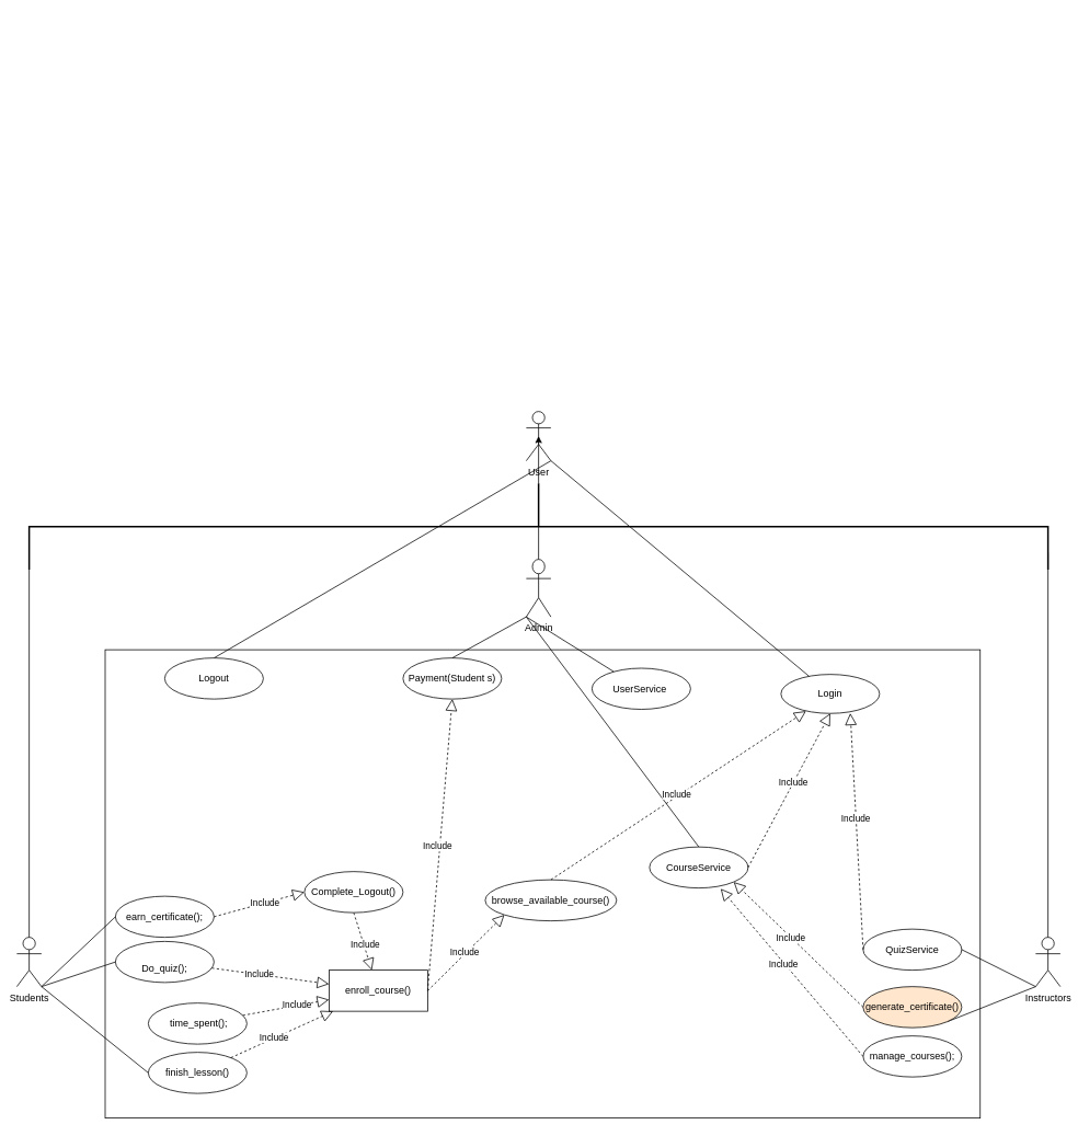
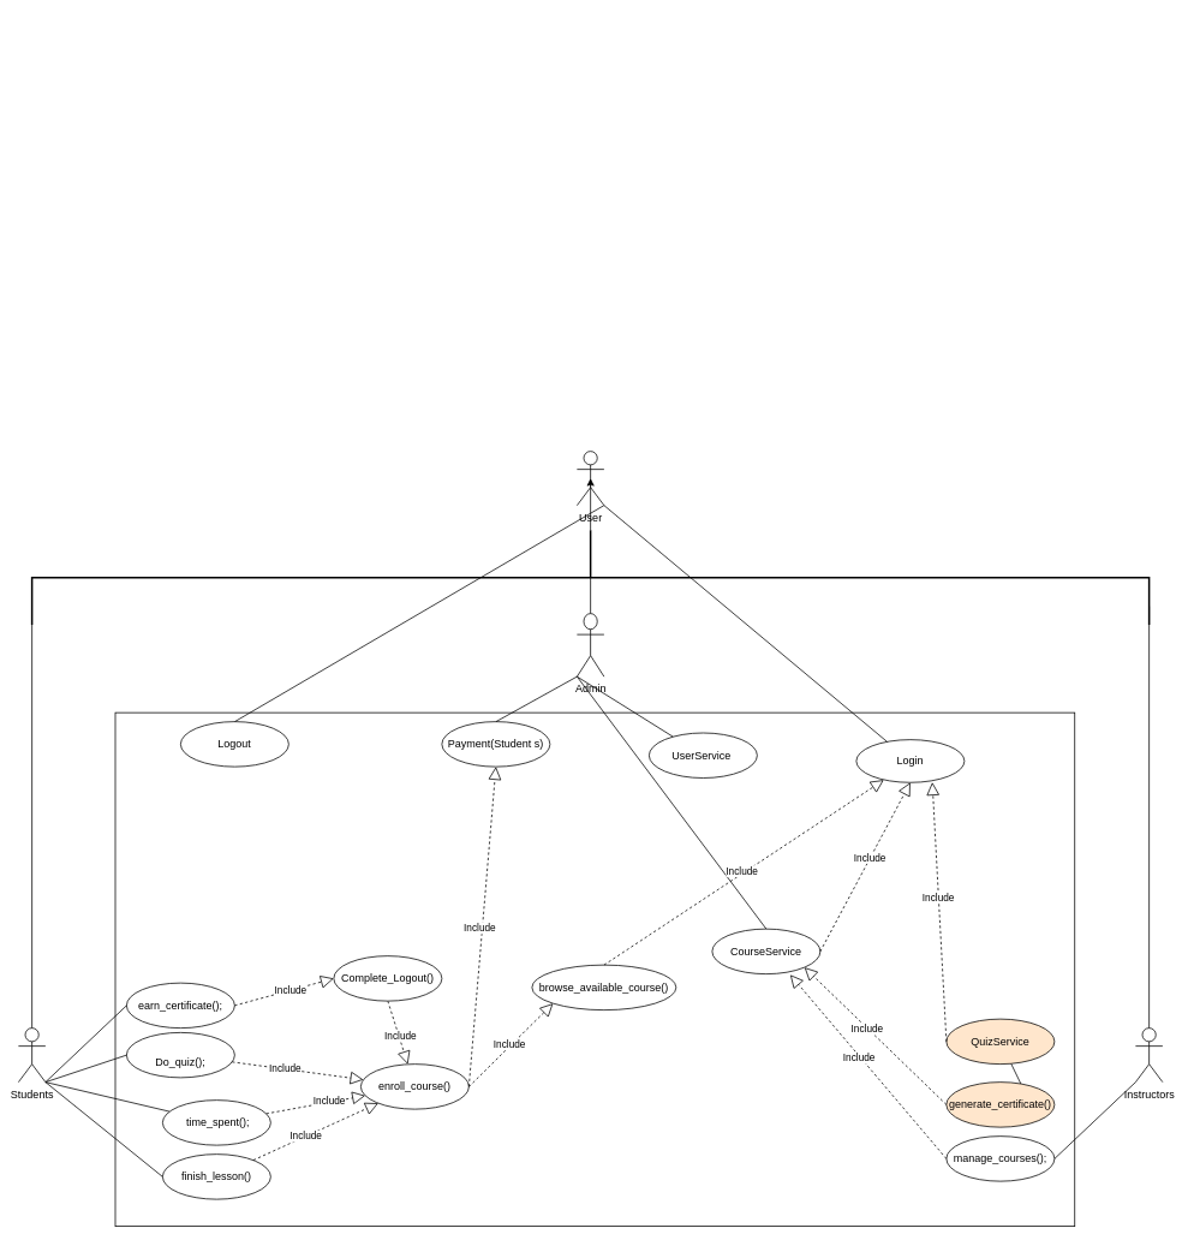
  <mxCell id="0" />
  <mxCell id="1" parent="0" />
  <mxCell id="2" value="Instructors" style="shape=umlActor;verticalLabelPosition=bottom;verticalAlign=top;html=1;outlineConnect=0;" vertex="1" parent="1"><mxGeometry x="1260" y="1140" width="30" height="60" as="geometry" /></mxCell>
  <mxCell id="3" value="Students&lt;div&gt;&lt;br&gt;&lt;/div&gt;" style="shape=umlActor;verticalLabelPosition=bottom;verticalAlign=top;html=1;outlineConnect=0;" vertex="1" parent="1"><mxGeometry x="20" y="1140" width="30" height="60" as="geometry" /></mxCell>
  <mxCell id="4" value="" style="rounded=0;whiteSpace=wrap;html=1;" vertex="1" parent="1"><mxGeometry x="127.5" y="790" width="1065" height="570" as="geometry" /></mxCell>
  <mxCell id="5" value="finish_lesson()" style="ellipse;whiteSpace=wrap;html=1;" vertex="1" parent="1"><mxGeometry x="180" y="1280" width="120" height="50" as="geometry" /></mxCell>
- <mxCell id="6" value="enroll_course()" style="whiteSpace=wrap;html=1;rounded=0;" vertex="1" parent="1"><mxGeometry x="400" y="1180" width="120" height="50" as="geometry" /></mxCell>
+ <mxCell id="6" value="enroll_course()" style="ellipse;whiteSpace=wrap;html=1;" vertex="1" parent="1"><mxGeometry x="400" y="1180" width="120" height="50" as="geometry" /></mxCell>
  <mxCell id="7" value="browse_available_course()" style="ellipse;whiteSpace=wrap;html=1;" vertex="1" parent="1"><mxGeometry x="590" y="1070" width="160" height="50" as="geometry" /></mxCell>
  <mxCell id="8" value="earn_certificate();" style="ellipse;whiteSpace=wrap;html=1;" vertex="1" parent="1"><mxGeometry x="140" y="1090" width="120" height="50" as="geometry" /></mxCell>
  <mxCell id="9" value="&lt;br&gt;Do_quiz();" style="ellipse;whiteSpace=wrap;html=1;" vertex="1" parent="1"><mxGeometry x="140" y="1145" width="120" height="50" as="geometry" /></mxCell>
- <mxCell id="10" value="QuizService" style="ellipse;whiteSpace=wrap;html=1;" vertex="1" parent="1"><mxGeometry x="1050" y="1130" width="120" height="50" as="geometry" /></mxCell>
+ <mxCell id="10" value="QuizService" style="ellipse;whiteSpace=wrap;html=1;fillColor=#ffe6cc;" vertex="1" parent="1"><mxGeometry x="1050" y="1130" width="120" height="50" as="geometry" /></mxCell>
  <mxCell id="11" value="manage_courses();" style="ellipse;whiteSpace=wrap;html=1;" vertex="1" parent="1"><mxGeometry x="1050" y="1260" width="120" height="50" as="geometry" /></mxCell>
  <mxCell id="12" value="Logout" style="ellipse;whiteSpace=wrap;html=1;" vertex="1" parent="1"><mxGeometry x="200" y="800" width="120" height="50" as="geometry" /></mxCell>
  <mxCell id="13" value="Login" style="ellipse;whiteSpace=wrap;html=1;" vertex="1" parent="1"><mxGeometry x="950" y="820" width="120" height="47.5" as="geometry" /></mxCell>
  <mxCell id="14" value="" style="endArrow=block;dashed=1;endFill=0;endSize=12;html=1;rounded=0;" edge="1" parent="1" source="9" target="6"><mxGeometry width="50" height="50" relative="1" as="geometry"><mxPoint x="610" y="1470" as="sourcePoint" /><mxPoint x="560" y="1520" as="targetPoint" /></mxGeometry></mxCell>
  <mxCell id="15" value="Include" style="edgeLabel;html=1;align=center;verticalAlign=middle;resizable=0;points=[];" vertex="1" connectable="0" parent="14"><mxGeometry x="-0.196" y="1" relative="1" as="geometry"><mxPoint as="offset" /></mxGeometry></mxCell>
  <mxCell id="16" value="" style="endArrow=block;dashed=1;endFill=0;endSize=12;html=1;rounded=0;" edge="1" parent="1" source="45" target="6"><mxGeometry width="50" height="50" relative="1" as="geometry"><mxPoint x="200" y="1350" as="sourcePoint" /><mxPoint x="60" y="1630" as="targetPoint" /></mxGeometry></mxCell>
  <mxCell id="17" value="Include" style="edgeLabel;html=1;align=center;verticalAlign=middle;resizable=0;points=[];" vertex="1" connectable="0" parent="16"><mxGeometry x="0.245" y="2" relative="1" as="geometry"><mxPoint x="1" as="offset" /></mxGeometry></mxCell>
  <mxCell id="18" value="" style="endArrow=block;dashed=1;endFill=0;endSize=12;html=1;rounded=0;exitX=0.5;exitY=1;exitDx=0;exitDy=0;" edge="1" parent="1" source="62" target="6"><mxGeometry width="50" height="50" relative="1" as="geometry"><mxPoint x="210" y="1160" as="sourcePoint" /><mxPoint x="90" y="1410" as="targetPoint" /></mxGeometry></mxCell>
  <mxCell id="19" value="Include" style="edgeLabel;html=1;align=center;verticalAlign=middle;resizable=0;points=[];" vertex="1" connectable="0" parent="18"><mxGeometry x="0.114" y="1" relative="1" as="geometry"><mxPoint as="offset" /></mxGeometry></mxCell>
  <mxCell id="20" value="" style="endArrow=block;dashed=1;endFill=0;endSize=12;html=1;rounded=0;" edge="1" parent="1" source="5" target="6"><mxGeometry width="50" height="50" relative="1" as="geometry"><mxPoint x="210" y="1410" as="sourcePoint" /><mxPoint x="70" y="1380" as="targetPoint" /></mxGeometry></mxCell>
  <mxCell id="21" value="Include" style="edgeLabel;html=1;align=center;verticalAlign=middle;resizable=0;points=[];" vertex="1" connectable="0" parent="20"><mxGeometry x="-0.157" y="1" relative="1" as="geometry"><mxPoint as="offset" /></mxGeometry></mxCell>
- <mxCell id="22" value="" style="endArrow=none;html=1;rounded=0;exitX=1;exitY=1;exitDx=0;exitDy=0;entryX=0;entryY=1;entryDx=0;entryDy=0;entryPerimeter=0;" edge="1" parent="1" source="25" target="2"><mxGeometry width="50" height="50" relative="1" as="geometry"><mxPoint x="760" y="1279" as="sourcePoint" /><mxPoint x="1000" y="1230" as="targetPoint" /></mxGeometry></mxCell>
- <mxCell id="23" value="" style="endArrow=none;html=1;rounded=0;exitX=1;exitY=0.5;exitDx=0;exitDy=0;entryX=0;entryY=1;entryDx=0;entryDy=0;entryPerimeter=0;" edge="1" parent="1" source="10" target="2"><mxGeometry width="50" height="50" relative="1" as="geometry"><mxPoint x="820" y="1279" as="sourcePoint" /><mxPoint x="730" y="1410" as="targetPoint" /></mxGeometry></mxCell>
+ <mxCell id="22" value="" style="endArrow=none;html=1;rounded=0;exitX=1;exitY=1;exitDx=0;exitDy=0;" edge="1" parent="1" source="25" target="10"><mxGeometry width="50" height="50" relative="1" as="geometry"><mxPoint x="760" y="1279" as="sourcePoint" /><mxPoint x="1000" y="1230" as="targetPoint" /></mxGeometry></mxCell>
+ <mxCell id="24" value="" style="endArrow=none;html=1;rounded=0;exitX=1;exitY=0.5;exitDx=0;exitDy=0;entryX=0;entryY=1;entryDx=0;entryDy=0;entryPerimeter=0;" edge="1" parent="1" source="11" target="2"><mxGeometry width="50" height="50" relative="1" as="geometry"><mxPoint x="590" y="1287" as="sourcePoint" /><mxPoint x="1310" y="1405" as="targetPoint" /></mxGeometry></mxCell>
  <mxCell id="25" value="generate_certificate()" style="ellipse;whiteSpace=wrap;html=1;fillColor=#ffe6cc;" vertex="1" parent="1"><mxGeometry x="1050" y="1200" width="120" height="50" as="geometry" /></mxCell>
  <mxCell id="26" value="Payment(Student s)" style="ellipse;whiteSpace=wrap;html=1;" vertex="1" parent="1"><mxGeometry x="490" y="800" width="120" height="50" as="geometry" /></mxCell>
  <mxCell id="27" value="Admin" style="shape=umlActor;verticalLabelPosition=bottom;verticalAlign=top;html=1;outlineConnect=0;rotation=0;" vertex="1" parent="1"><mxGeometry x="640" y="680" width="30" height="70" as="geometry" /></mxCell>
  <mxCell id="28" value="CourseService" style="ellipse;whiteSpace=wrap;html=1;" vertex="1" parent="1"><mxGeometry x="790" y="1030" width="120" height="50" as="geometry" /></mxCell>
  <mxCell id="29" value="UserService&amp;nbsp;" style="ellipse;whiteSpace=wrap;html=1;" vertex="1" parent="1"><mxGeometry x="720" y="812.5" width="120" height="50" as="geometry" /></mxCell>
  <mxCell id="30" value="" style="endArrow=none;html=1;rounded=0;exitX=0;exitY=1;exitDx=0;exitDy=0;exitPerimeter=0;entryX=0.5;entryY=0;entryDx=0;entryDy=0;" edge="1" parent="1" source="27" target="28"><mxGeometry width="50" height="50" relative="1" as="geometry"><mxPoint x="575" y="1048" as="sourcePoint" /><mxPoint x="715" y="768" as="targetPoint" /></mxGeometry></mxCell>
  <mxCell id="31" value="" style="endArrow=none;html=1;rounded=0;exitX=0;exitY=1;exitDx=0;exitDy=0;exitPerimeter=0;" edge="1" parent="1" source="27" target="29"><mxGeometry width="50" height="50" relative="1" as="geometry"><mxPoint x="565" y="938" as="sourcePoint" /><mxPoint x="705" y="658" as="targetPoint" /></mxGeometry></mxCell>
  <mxCell id="32" value="" style="endArrow=none;html=1;rounded=0;entryX=0.5;entryY=0;entryDx=0;entryDy=0;exitX=0;exitY=1;exitDx=0;exitDy=0;exitPerimeter=0;" edge="1" parent="1" source="27" target="26"><mxGeometry width="50" height="50" relative="1" as="geometry"><mxPoint x="490" y="760" as="sourcePoint" /><mxPoint x="452" y="1149" as="targetPoint" /></mxGeometry></mxCell>
  <mxCell id="33" style="edgeStyle=orthogonalEdgeStyle;rounded=0;orthogonalLoop=1;jettySize=auto;html=1;exitX=0.5;exitY=1;exitDx=0;exitDy=0;" edge="1" parent="1" source="26" target="26"><mxGeometry relative="1" as="geometry" /></mxCell>
  <mxCell id="34" value="User" style="shape=umlActor;verticalLabelPosition=bottom;verticalAlign=top;html=1;outlineConnect=0;" vertex="1" parent="1"><mxGeometry x="640" y="500" width="30" height="60" as="geometry" /></mxCell>
  <mxCell id="35" value="" style="strokeWidth=2;html=1;shape=mxgraph.flowchart.annotation_2;align=left;labelPosition=right;pointerEvents=1;rotation=90;" vertex="1" parent="1"><mxGeometry x="602.5" y="20" width="105" height="1240" as="geometry" /></mxCell>
  <mxCell id="36" value="" style="endArrow=classic;html=1;rounded=0;entryX=0.5;entryY=0.5;entryDx=0;entryDy=0;entryPerimeter=0;exitX=0;exitY=0.5;exitDx=0;exitDy=0;exitPerimeter=0;" edge="1" parent="1" source="35" target="34"><mxGeometry width="50" height="50" relative="1" as="geometry"><mxPoint x="650" y="960" as="sourcePoint" /><mxPoint x="700" y="910" as="targetPoint" /></mxGeometry></mxCell>
  <mxCell id="37" value="" style="endArrow=none;html=1;rounded=0;entryX=1;entryY=1;entryDx=0;entryDy=0;entryPerimeter=0;exitX=0.5;exitY=0;exitDx=0;exitDy=0;exitPerimeter=0;" edge="1" parent="1" source="3" target="35"><mxGeometry width="50" height="50" relative="1" as="geometry"><mxPoint x="35" y="1100" as="sourcePoint" /><mxPoint x="50" y="850" as="targetPoint" /></mxGeometry></mxCell>
  <mxCell id="38" value="" style="endArrow=none;html=1;rounded=0;exitX=0.5;exitY=0;exitDx=0;exitDy=0;exitPerimeter=0;entryX=0.805;entryY=0;entryDx=0;entryDy=0;entryPerimeter=0;" edge="1" parent="1" source="2" target="35"><mxGeometry width="50" height="50" relative="1" as="geometry"><mxPoint x="1230" y="740" as="sourcePoint" /><mxPoint x="1280" y="690" as="targetPoint" /></mxGeometry></mxCell>
  <mxCell id="39" value="" style="endArrow=none;html=1;rounded=0;entryX=0.497;entryY=0.5;entryDx=0;entryDy=0;entryPerimeter=0;" edge="1" parent="1" source="27" target="35"><mxGeometry width="50" height="50" relative="1" as="geometry"><mxPoint x="650" y="1010" as="sourcePoint" /><mxPoint x="700" y="960" as="targetPoint" /></mxGeometry></mxCell>
  <mxCell id="40" value="" style="endArrow=none;html=1;rounded=0;entryX=1;entryY=1;entryDx=0;entryDy=0;entryPerimeter=0;" edge="1" parent="1" source="13" target="34"><mxGeometry width="50" height="50" relative="1" as="geometry"><mxPoint x="650" y="1010" as="sourcePoint" /><mxPoint x="700" y="960" as="targetPoint" /></mxGeometry></mxCell>
  <mxCell id="41" value="" style="endArrow=none;html=1;rounded=0;entryX=1;entryY=1;entryDx=0;entryDy=0;entryPerimeter=0;exitX=0.5;exitY=0;exitDx=0;exitDy=0;" edge="1" parent="1" source="12" target="34"><mxGeometry width="50" height="50" relative="1" as="geometry"><mxPoint x="650" y="1010" as="sourcePoint" /><mxPoint x="700" y="960" as="targetPoint" /></mxGeometry></mxCell>
  <mxCell id="42" value="" style="endArrow=block;dashed=1;endFill=0;endSize=12;html=1;rounded=0;exitX=1;exitY=0.5;exitDx=0;exitDy=0;entryX=0.5;entryY=1;entryDx=0;entryDy=0;" edge="1" parent="1" source="6" target="26"><mxGeometry width="160" relative="1" as="geometry"><mxPoint x="590" y="980" as="sourcePoint" /><mxPoint x="750" y="980" as="targetPoint" /></mxGeometry></mxCell>
  <mxCell id="43" value="Include" style="edgeLabel;html=1;align=center;verticalAlign=middle;resizable=0;points=[];" vertex="1" connectable="0" parent="42"><mxGeometry x="-0.005" y="3" relative="1" as="geometry"><mxPoint as="offset" /></mxGeometry></mxCell>
+ <mxCell id="44" value="" style="endArrow=none;html=1;rounded=0;exitX=1;exitY=1;exitDx=0;exitDy=0;exitPerimeter=0;" edge="1" parent="1" source="3" target="45"><mxGeometry width="50" height="50" relative="1" as="geometry"><mxPoint x="50" y="1200" as="sourcePoint" /><mxPoint x="465" y="1328" as="targetPoint" /></mxGeometry></mxCell>
  <mxCell id="45" value="&amp;nbsp;time_spent();" style="ellipse;whiteSpace=wrap;html=1;" vertex="1" parent="1"><mxGeometry x="180" y="1220" width="120" height="50" as="geometry" /></mxCell>
  <mxCell id="46" value="" style="endArrow=none;html=1;rounded=0;exitX=1;exitY=1;exitDx=0;exitDy=0;exitPerimeter=0;entryX=0;entryY=0.5;entryDx=0;entryDy=0;" edge="1" parent="1" source="3" target="5"><mxGeometry width="50" height="50" relative="1" as="geometry"><mxPoint x="150" y="1220" as="sourcePoint" /><mxPoint x="288" y="1253" as="targetPoint" /></mxGeometry></mxCell>
  <mxCell id="47" value="" style="endArrow=none;html=1;rounded=0;exitX=1;exitY=1;exitDx=0;exitDy=0;exitPerimeter=0;entryX=0;entryY=0.5;entryDx=0;entryDy=0;" edge="1" parent="1" source="3" target="9"><mxGeometry width="50" height="50" relative="1" as="geometry"><mxPoint x="150" y="1220" as="sourcePoint" /><mxPoint x="288" y="1253" as="targetPoint" /></mxGeometry></mxCell>
  <mxCell id="48" value="" style="endArrow=none;html=1;rounded=0;entryX=0;entryY=0.5;entryDx=0;entryDy=0;" edge="1" parent="1" target="8"><mxGeometry width="50" height="50" relative="1" as="geometry"><mxPoint x="50" y="1200" as="sourcePoint" /><mxPoint x="288" y="1253" as="targetPoint" /></mxGeometry></mxCell>
  <mxCell id="49" value="" style="endArrow=block;dashed=1;endFill=0;endSize=12;html=1;rounded=0;exitX=1;exitY=0.5;exitDx=0;exitDy=0;entryX=0;entryY=1;entryDx=0;entryDy=0;" edge="1" parent="1" source="6" target="7"><mxGeometry width="160" relative="1" as="geometry"><mxPoint x="790" y="1425" as="sourcePoint" /><mxPoint x="570" y="1200" as="targetPoint" /></mxGeometry></mxCell>
  <mxCell id="50" value="Include" style="edgeLabel;html=1;align=center;verticalAlign=middle;resizable=0;points=[];" vertex="1" connectable="0" parent="49"><mxGeometry x="-0.005" y="3" relative="1" as="geometry"><mxPoint as="offset" /></mxGeometry></mxCell>
  <mxCell id="51" value="" style="endArrow=block;dashed=1;endFill=0;endSize=12;html=1;rounded=0;exitX=0.5;exitY=0;exitDx=0;exitDy=0;entryX=0.254;entryY=0.942;entryDx=0;entryDy=0;entryPerimeter=0;" edge="1" parent="1" source="7" target="13"><mxGeometry width="160" relative="1" as="geometry"><mxPoint x="710" y="1415" as="sourcePoint" /><mxPoint x="750" y="1090" as="targetPoint" /></mxGeometry></mxCell>
  <mxCell id="52" value="Include" style="edgeLabel;html=1;align=center;verticalAlign=middle;resizable=0;points=[];" vertex="1" connectable="0" parent="51"><mxGeometry x="-0.005" y="3" relative="1" as="geometry"><mxPoint as="offset" /></mxGeometry></mxCell>
  <mxCell id="53" style="edgeStyle=none;shape=connector;rounded=0;orthogonalLoop=1;jettySize=auto;html=1;exitX=0.5;exitY=1;exitDx=0;exitDy=0;dashed=1;strokeColor=default;align=center;verticalAlign=middle;fontFamily=Helvetica;fontSize=11;fontColor=default;labelBackgroundColor=default;endArrow=block;endFill=0;endSize=12;" edge="1" parent="1" source="26" target="26"><mxGeometry relative="1" as="geometry" /></mxCell>
  <mxCell id="54" value="" style="endArrow=block;dashed=1;endFill=0;endSize=12;html=1;rounded=0;exitX=0;exitY=0.5;exitDx=0;exitDy=0;entryX=1;entryY=1;entryDx=0;entryDy=0;" edge="1" parent="1" source="25" target="28"><mxGeometry width="50" height="50" relative="1" as="geometry"><mxPoint x="570" y="1340" as="sourcePoint" /><mxPoint x="704" y="1395" as="targetPoint" /></mxGeometry></mxCell>
  <mxCell id="55" value="Include" style="edgeLabel;html=1;align=center;verticalAlign=middle;resizable=0;points=[];" vertex="1" connectable="0" parent="54"><mxGeometry x="0.114" y="1" relative="1" as="geometry"><mxPoint as="offset" /></mxGeometry></mxCell>
  <mxCell id="56" value="" style="endArrow=block;dashed=1;endFill=0;endSize=12;html=1;rounded=0;exitX=0;exitY=0.5;exitDx=0;exitDy=0;entryX=0.703;entryY=0.994;entryDx=0;entryDy=0;entryPerimeter=0;" edge="1" parent="1" source="10" target="13"><mxGeometry width="50" height="50" relative="1" as="geometry"><mxPoint x="570" y="1340" as="sourcePoint" /><mxPoint x="704" y="1395" as="targetPoint" /></mxGeometry></mxCell>
  <mxCell id="57" value="Include" style="edgeLabel;html=1;align=center;verticalAlign=middle;resizable=0;points=[];" vertex="1" connectable="0" parent="56"><mxGeometry x="0.114" y="1" relative="1" as="geometry"><mxPoint as="offset" /></mxGeometry></mxCell>
  <mxCell id="58" value="" style="endArrow=block;dashed=1;endFill=0;endSize=12;html=1;rounded=0;exitX=0;exitY=0.5;exitDx=0;exitDy=0;entryX=0.722;entryY=1.017;entryDx=0;entryDy=0;entryPerimeter=0;" edge="1" parent="1" source="11" target="28"><mxGeometry width="50" height="50" relative="1" as="geometry"><mxPoint x="570" y="1340" as="sourcePoint" /><mxPoint x="720" y="1060" as="targetPoint" /></mxGeometry></mxCell>
  <mxCell id="59" value="Include" style="edgeLabel;html=1;align=center;verticalAlign=middle;resizable=0;points=[];" vertex="1" connectable="0" parent="58"><mxGeometry x="0.114" y="1" relative="1" as="geometry"><mxPoint as="offset" /></mxGeometry></mxCell>
  <mxCell id="60" value="" style="endArrow=block;dashed=1;endFill=0;endSize=12;html=1;rounded=0;exitX=1;exitY=0.5;exitDx=0;exitDy=0;entryX=0.5;entryY=1;entryDx=0;entryDy=0;" edge="1" parent="1" source="28" target="13"><mxGeometry width="50" height="50" relative="1" as="geometry"><mxPoint x="1037" y="1322" as="sourcePoint" /><mxPoint x="810" y="1130" as="targetPoint" /></mxGeometry></mxCell>
  <mxCell id="61" value="Include" style="edgeLabel;html=1;align=center;verticalAlign=middle;resizable=0;points=[];" vertex="1" connectable="0" parent="60"><mxGeometry x="0.114" y="1" relative="1" as="geometry"><mxPoint as="offset" /></mxGeometry></mxCell>
  <mxCell id="62" value="Complete_Logout()" style="ellipse;whiteSpace=wrap;html=1;" vertex="1" parent="1"><mxGeometry x="370" y="1060" width="120" height="50" as="geometry" /></mxCell>
  <mxCell id="63" value="" style="endArrow=block;dashed=1;endFill=0;endSize=12;html=1;rounded=0;exitX=1;exitY=0.5;exitDx=0;exitDy=0;entryX=0;entryY=0.5;entryDx=0;entryDy=0;" edge="1" parent="1" source="8" target="62"><mxGeometry width="50" height="50" relative="1" as="geometry"><mxPoint x="260" y="1000" as="sourcePoint" /><mxPoint x="308" y="1100" as="targetPoint" /></mxGeometry></mxCell>
  <mxCell id="64" value="Include" style="edgeLabel;html=1;align=center;verticalAlign=middle;resizable=0;points=[];" vertex="1" connectable="0" parent="63"><mxGeometry x="0.114" y="1" relative="1" as="geometry"><mxPoint as="offset" /></mxGeometry></mxCell>
